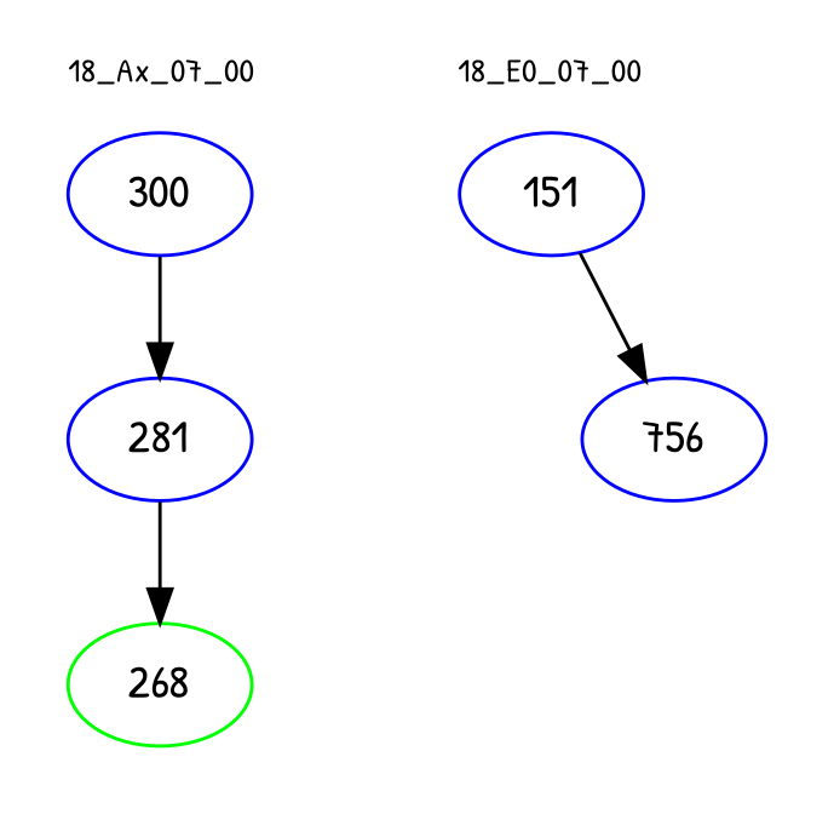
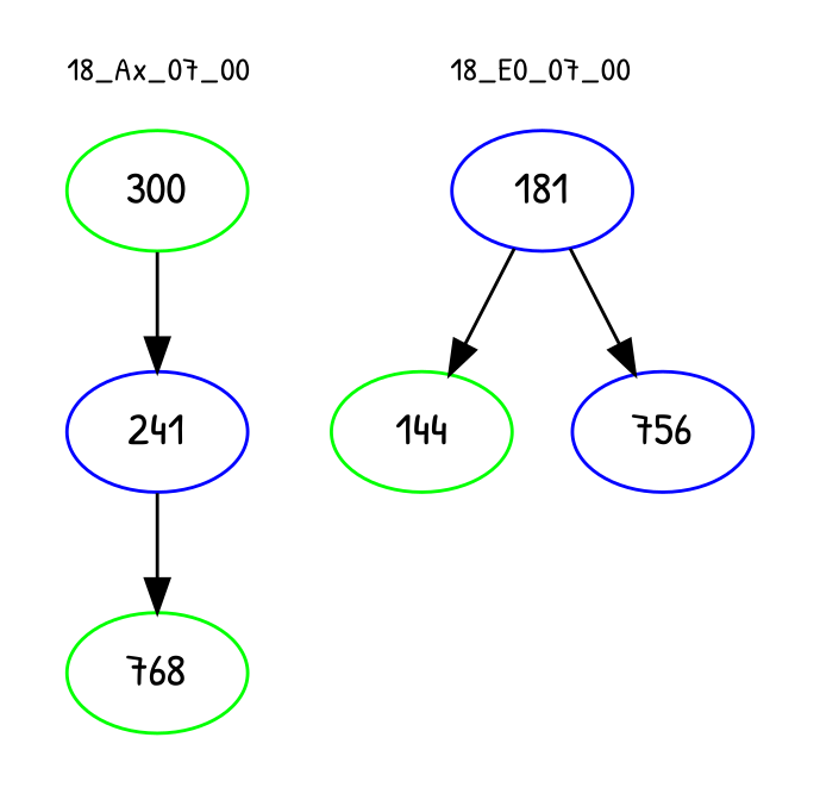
  digraph {
    fontname="Patrick Hand"
    node [color=blue fontname="Patrick Hand"]
    edge [color=black fontname="Patrick Hand"]
-   n1 [label=281]
-   n2 [color=green label=268]
-   n3 [label=300]
-   n4 [label=151]
+   n1 [label=241]
+   n2 [color=green label=768]
+   n3 [color=green label=300]
+   n4 [label=181]
+   n5 [color=green label=144]
    n6 [label=756]
    subgraph cluster_1 {
      color=white
      fontsize=10
      label="18_Ax_07_00"
      n1
      n2
      n3
    }
    subgraph cluster_2 {
      color=white
      fontsize=10
      label="18_E0_07_00"
      n4
+     n5
      n6
    }
    n1 -> n2
    n3 -> n1
+   n4 -> n5
    n4 -> n6
  }
